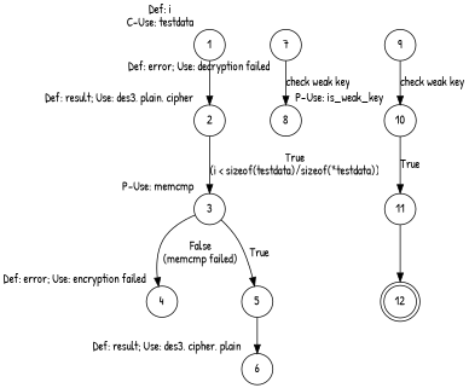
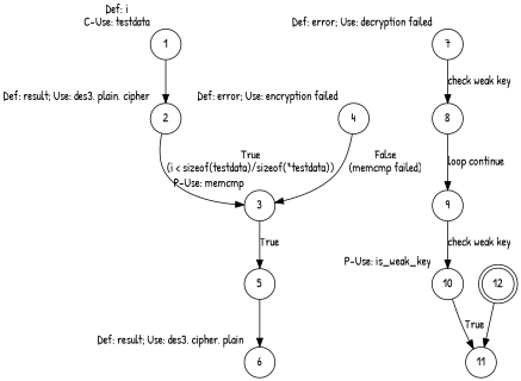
  digraph {
    fontname="Patrick Hand"
    rankdir=TB
    node [fontname="Patrick Hand" shape=circle]
    edge [fontname="Patrick Hand"]
    n1 [label=1 xlabel="Def: i\nC-Use: testdata"]
    n2 [label=2 xlabel="Def: result; Use: des3, plain, cipher"]
    n3 [label=3 xlabel="P-Use: memcmp"]
    n4 [label=4 xlabel="Def: error; Use: encryption failed"]
    n5 [label=5]
    n6 [label=6 xlabel="Def: result; Use: des3, cipher, plain"]
    n7 [label=7 xlabel="Def: error; Use: decryption failed"]
    n8 [label=8]
    n9 [label=9]
    n10 [label=10 xlabel="P-Use: is_weak_key"]
    n11 [label=11]
    n12 [label=12 shape=doublecircle]
    n1 -> n2
    n2 -> n3 [label="True\n(i < sizeof(testdata)/sizeof(*testdata))"]
-   n3 -> n4 [label="False\n(memcmp failed)"]
+   n4 -> n3 [label="False\n(memcmp failed)"]
    n3 -> n5 [label=True]
    n5 -> n6
    n7 -> n8 [label="check weak key"]
+   n8 -> n9 [label="loop continue"]
    n9 -> n10 [label="check weak key"]
    n10 -> n11 [label=True]
-   n11 -> n12
+   n12 -> n11
  }
